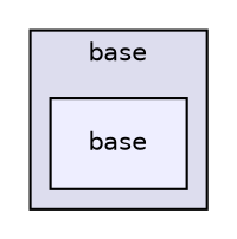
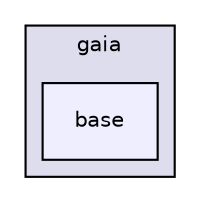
  digraph {
    compound=true
    n1 [fillcolor="#eeeeff" fontname=Helvetica fontsize=10 label=base pencolor=black shape=box style=filled]
    subgraph cluster_1 {
      bgcolor="#ddddee"
      fontname=Helvetica
      fontsize=10
-     label=base
+     label=gaia
      pencolor=black
      n1
    }
  }
